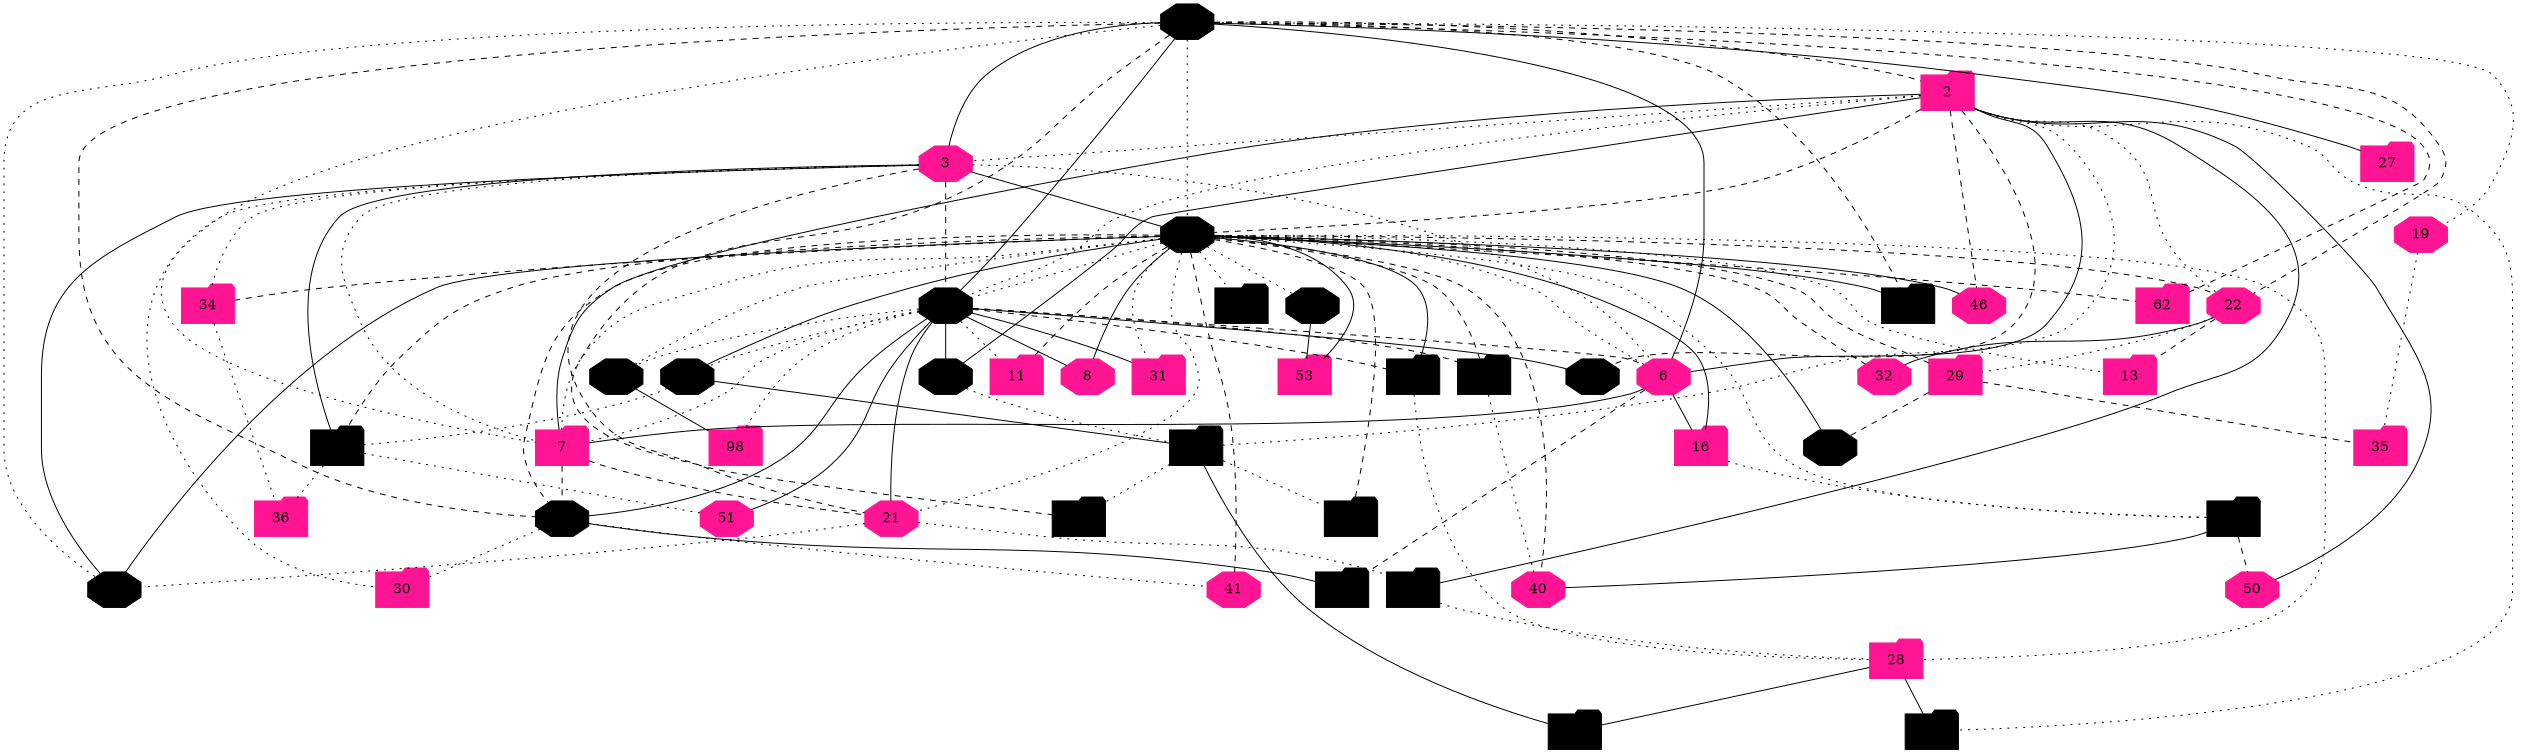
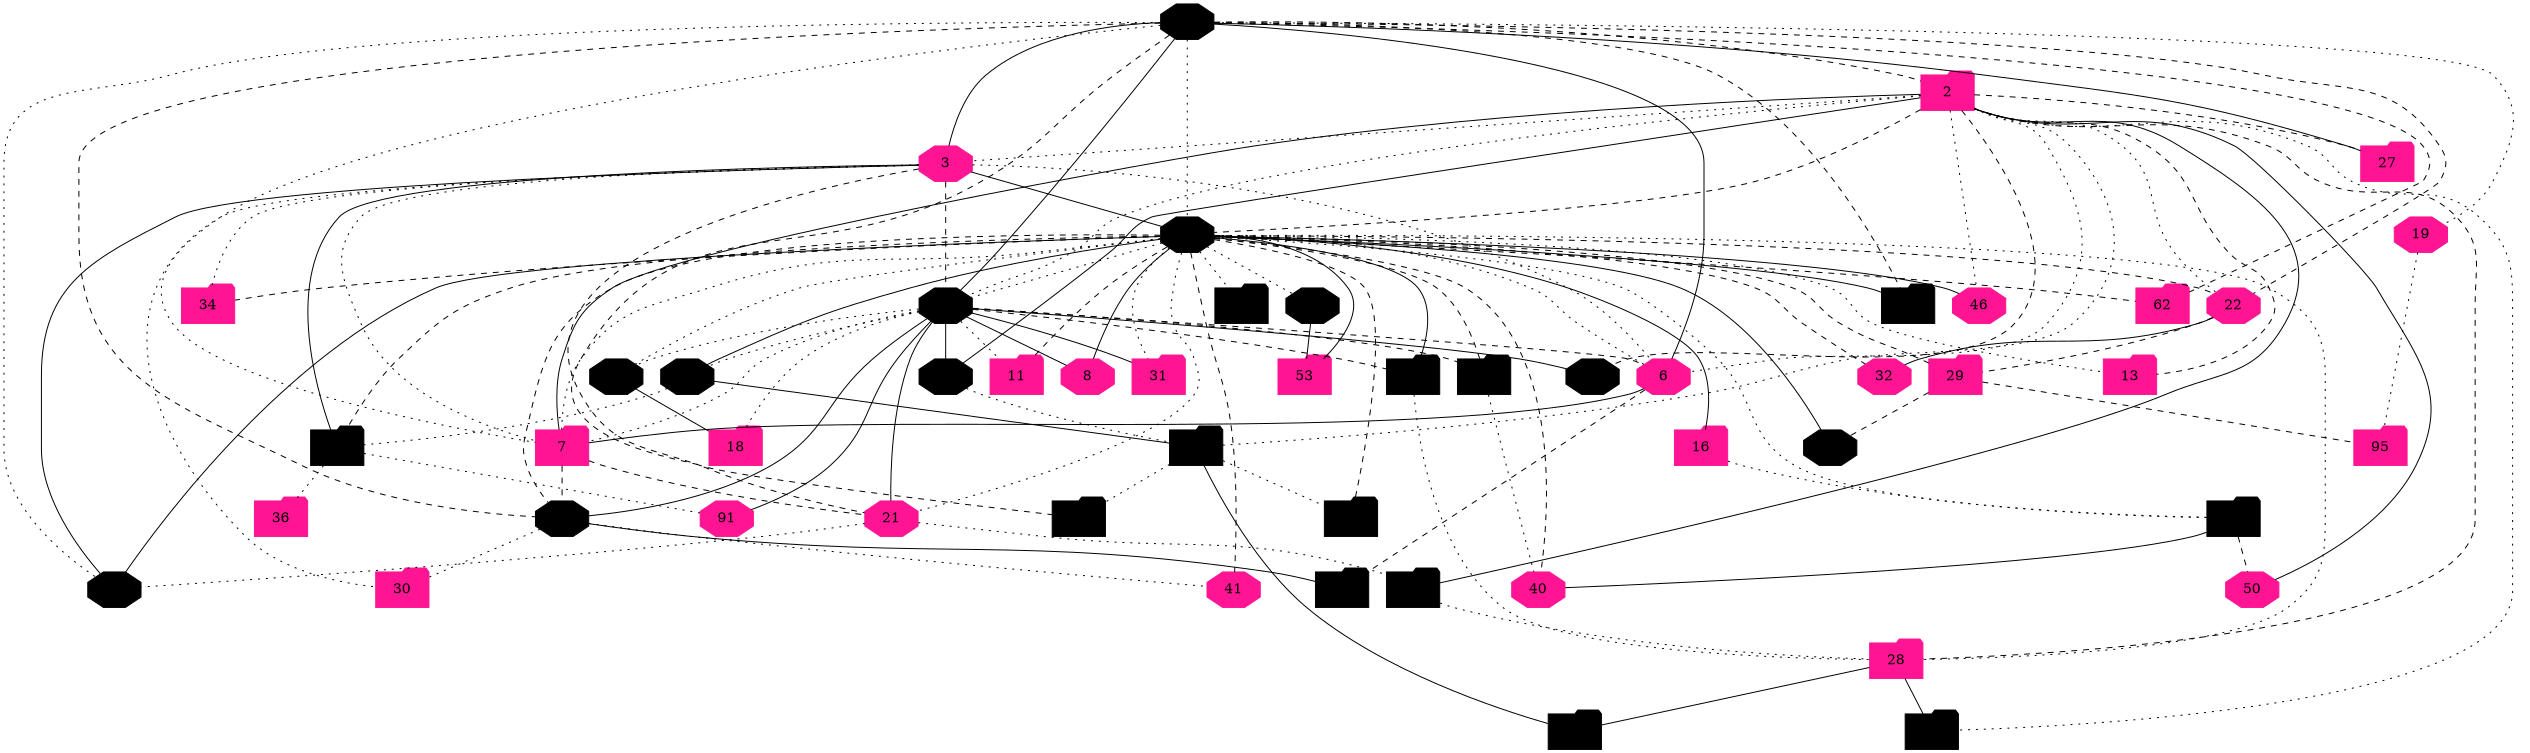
  graph {
    node [color=deeppink shape=folder style=filled]
    edge [style=dotted weight=1.0]
    1 [color=black shape=octagon]
    2
    3 [shape=octagon]
    4 [color=black shape=octagon]
    5 [color=black shape=octagon]
    6 [shape=octagon]
    7
    19 [shape=octagon]
    21 [shape=octagon]
    22 [shape=octagon]
    25 [color=black shape=octagon]
    27
    38 [color=black]
    n14 [label=62]
    49 [color=black shape=octagon]
    10 [color=black shape=octagon]
    13
    15 [color=black shape=octagon]
    23 [color=black]
    24 [color=black]
    28
    45 [color=black]
    46 [shape=octagon]
    50 [shape=octagon]
    20 [color=black]
    30
    34
    39 [color=black]
    8 [shape=octagon]
    9 [color=black shape=octagon]
    11
    12 [color=black]
    14 [color=black shape=octagon]
    16
    17 [color=black]
    26 [color=black]
    29
    31
    32 [shape=octagon]
    33 [color=black shape=octagon]
    40 [shape=octagon]
    41 [shape=octagon]
    44 [color=black]
    48 [color=black]
    52 [color=black shape=octagon]
    53
-   18 [label=98]
-   51 [shape=octagon]
+   18
+   51 [shape=octagon label=91]
    47 [color=black]
-   35
+   35 [label=95]
    43 [color=black]
    36
    1 -- 2 [style=dashed weight=2.0]
    1 -- 3 [style=solid weight=3.0]
    1 -- 4 [weight=21.0]
    1 -- 5 [style=solid weight=4.0]
    1 -- 6 [style=solid weight=2.0]
    1 -- 7 [weight=2.0]
    1 -- 19
    1 -- 21 [style=dashed]
    1 -- 22 [style=dashed weight=2.0]
    1 -- 25 [style=dashed]
    1 -- 27 [style=solid weight=2.0]
    1 -- 38 [style=dashed weight=2.0]
    1 -- n14 [style=dashed]
    1 -- 49
    2 -- 3 [weight=2.0]
    2 -- 4 [style=dashed weight=3.0]
    2 -- 5 [weight=2.0]
-   2 -- 6 [style=solid]
+   2 -- 6
    2 -- 7 [style=solid]
    2 -- 22
+   2 -- 27 [style=dashed]
    2 -- 10 [style=dashed]
-   22 -- 13 [style=dashed]
+   2 -- 13 [style=dashed]
    2 -- 15 [style=solid]
    2 -- 23
    2 -- 24 [style=solid]
+   2 -- 28 [style=dashed]
    2 -- 45
-   2 -- 46 [style=dashed]
+   2 -- 46
    2 -- 50 [style=solid]
    3 -- 4 [style=solid weight=2.0]
    3 -- 5 [style=dashed weight=2.0]
    3 -- 6
    3 -- 7
    3 -- 49 [style=solid]
    3 -- 20 [style=solid]
    3 -- 30
    3 -- 34
    3 -- 39 [style=dashed]
    4 -- 5 [weight=5.0]
    4 -- 6 [weight=3.0]
    4 -- 7 [weight=6.0]
    4 -- 21 [weight=2.0]
    4 -- 22 [style=dashed weight=2.0]
    4 -- 25 [style=dashed weight=2.0]
    4 -- 38 [style=solid]
    4 -- n14 [style=dashed]
    4 -- 49 [style=solid]
    4 -- 13 [weight=2.0]
    4 -- 28
    4 -- 46 [style=solid]
    4 -- 20 [style=dashed weight=3.0]
    4 -- 34 [style=dashed]
    4 -- 8 [style=solid weight=2.0]
    4 -- 9 [style=solid weight=2.0]
    4 -- 11 [style=dashed]
    4 -- 12 [style=dashed]
    4 -- 14 [weight=2.0]
    4 -- 16 [style=solid weight=2.0]
    4 -- 17
    4 -- 26 [style=solid]
    4 -- 29 [style=dashed weight=4.0]
    4 -- 31
    4 -- 32 [style=dashed]
    4 -- 33 [style=solid weight=2.0]
    4 -- 40 [style=dashed weight=2.0]
    4 -- 41 [style=dashed weight=3.0]
    4 -- 44
    4 -- 48 [style=dashed]
    4 -- 52
    4 -- 53 [style=solid]
    5 -- 6 [style=dashed weight=3.0]
    5 -- 7 [weight=2.0]
    5 -- 21 [style=solid]
    5 -- 25 [style=solid]
    5 -- 10 [style=solid]
    5 -- 15 [style=solid]
    5 -- 8 [style=solid]
    5 -- 9
    5 -- 11
    5 -- 12 [style=dashed]
    5 -- 14
    5 -- 26 [style=dashed]
    5 -- 31 [style=solid]
    5 -- 18
    5 -- 51 [style=solid]
    6 -- 7 [style=solid weight=2.0]
-   6 -- 16 [style=solid]
    6 -- 47 [style=dashed]
    7 -- 21 [style=dashed]
    7 -- 25 [style=dashed weight=6.0]
    19 -- 35
    21 -- 49
    21 -- 24
-   22 -- 29
+   22 -- 29 [style=dashed]
    22 -- 32 [style=solid]
    25 -- 30
    25 -- 41 [weight=2.0]
    25 -- 47 [style=solid]
    15 -- 23
    23 -- 39
    23 -- 48
    23 -- 43 [style=solid]
    24 -- 28
    28 -- 45 [style=solid]
    28 -- 43 [style=solid]
    20 -- 51
    20 -- 36
-   34 -- 36
    9 -- 23 [style=solid]
    9 -- 20
    12 -- 40
    14 -- 18 [style=solid]
    16 -- 17
    17 -- 50 [style=dashed]
    17 -- 40 [style=solid]
    26 -- 28
    29 -- 33 [style=dashed]
    29 -- 35 [style=dashed]
    52 -- 53 [style=solid]
  }
